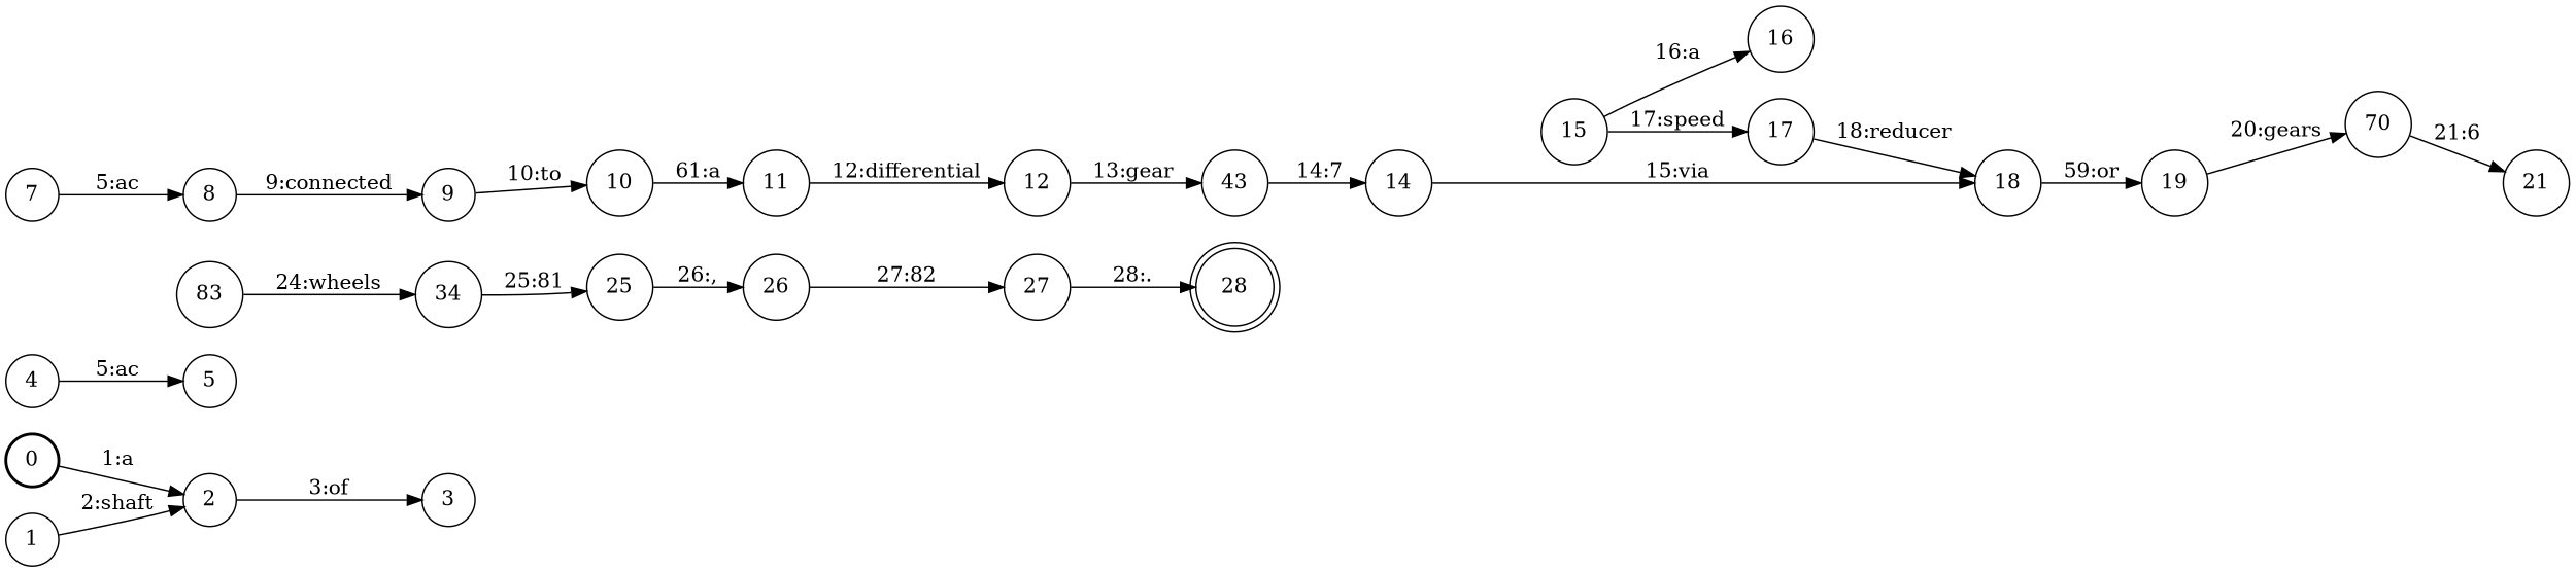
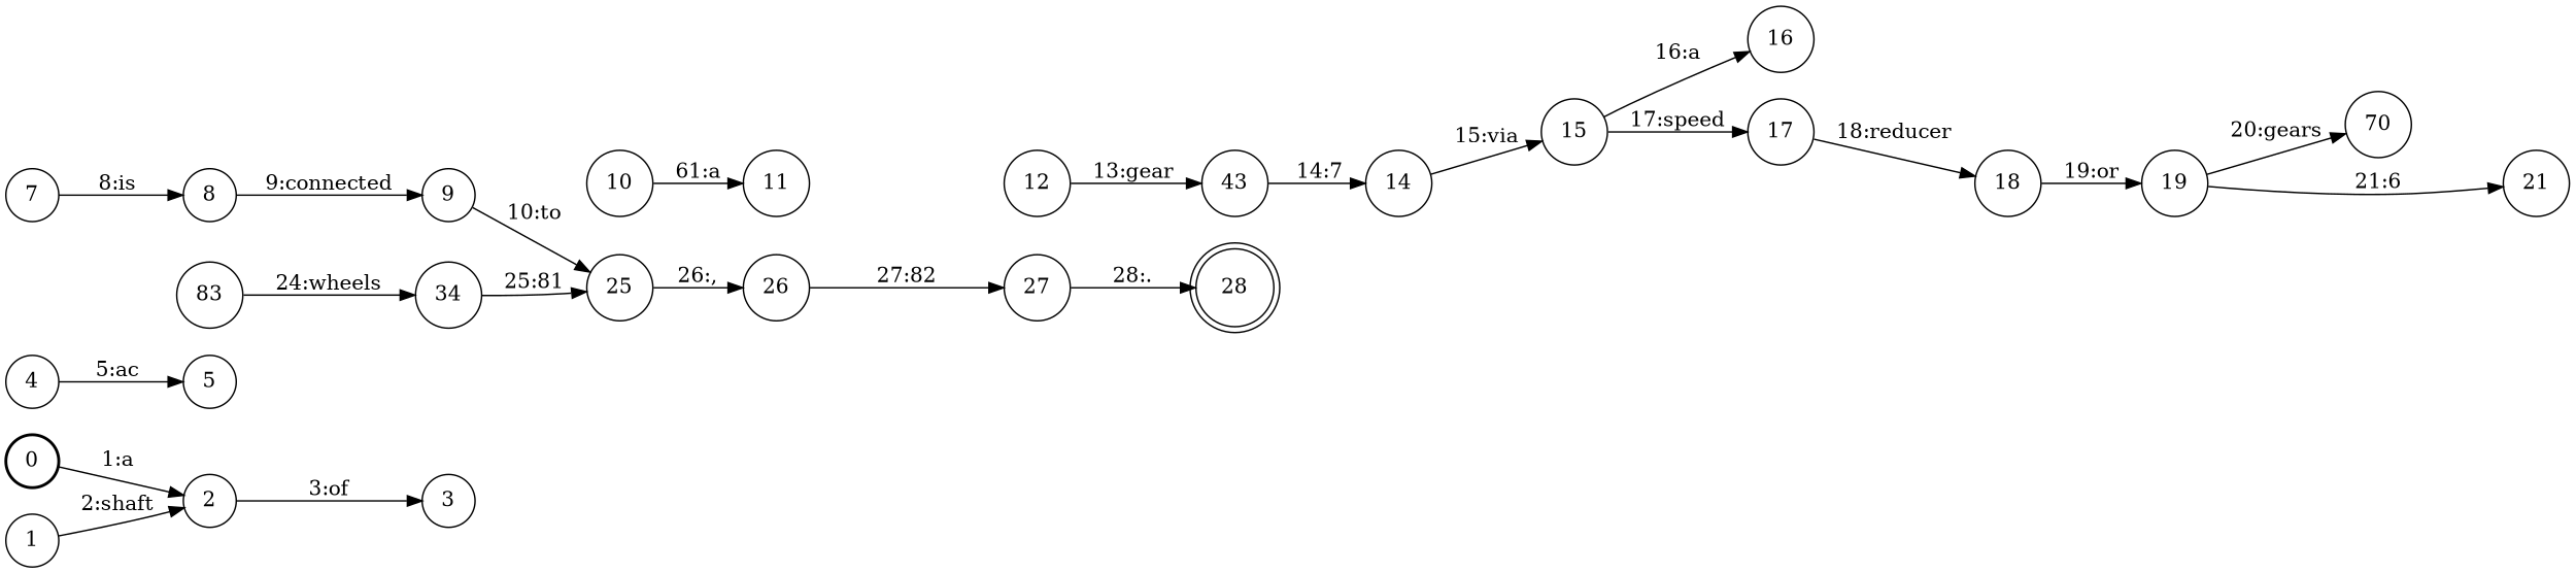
  digraph {
    nodesep=0.25
    rankdir=LR
    ranksep=0.4
    node [fontsize=14 shape=circle style=solid]
    edge [fontsize=14]
    n1 [label=0 style=bold]
    n2 [label=2]
    n3 [label=1]
    n4 [label=3]
    n5 [label=4]
    n6 [label=5]
    n7 [label=7]
    n8 [label=8]
    n9 [label=9]
    n10 [label=10]
    n11 [label=11]
    n12 [label=12]
    n13 [label=43]
    n14 [label=14]
    n15 [label=15]
    n16 [label=16]
    n17 [label=17]
    n18 [label=18]
    n19 [label=19]
    n20 [label=70]
    n21 [label=21]
    n22 [label=83]
    n23 [label=34]
    n24 [label=25]
    n25 [label=26]
    n26 [label=27]
    n27 [label=28 shape=doublecircle]
    n1 -> n2 [label="1:a"]
    n2 -> n4 [label="3:of"]
    n3 -> n2 [label="2:shaft"]
    n5 -> n6 [label="5:ac"]
-   n7 -> n8 [label="5:ac"]
+   n7 -> n8 [label="8:is"]
    n8 -> n9 [label="9:connected"]
-   n9 -> n10 [label="10:to"]
+   n9 -> n24 [label="10:to"]
    n10 -> n11 [label="61:a"]
-   n11 -> n12 [label="12:differential"]
    n12 -> n13 [label="13:gear"]
    n13 -> n14 [label="14:7"]
-   n14 -> n18 [label="15:via"]
+   n14 -> n15 [label="15:via"]
    n15 -> n16 [label="16:a"]
    n15 -> n17 [label="17:speed"]
    n17 -> n18 [label="18:reducer"]
-   n18 -> n19 [label="59:or"]
+   n18 -> n19 [label="19:or"]
    n19 -> n20 [label="20:gears"]
-   n20 -> n21 [label="21:6"]
+   n19 -> n21 [label="21:6"]
    n22 -> n23 [label="24:wheels"]
    n23 -> n24 [label="25:81"]
    n24 -> n25 [label="26:,"]
    n25 -> n26 [label="27:82"]
    n26 -> n27 [label="28:."]
  }
